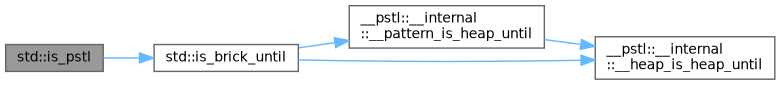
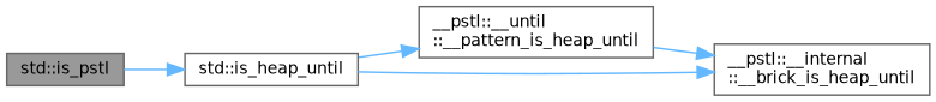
  digraph {
    rankdir=LR
    node [color=grey40 fillcolor=white fontname=Helvetica fontsize=10 shape=box style=filled]
    edge [color=steelblue1 fontname=Helvetica fontsize=10 labelfontname=Helvetica labelfontsize=10 style=solid]
    n1 [color=gray40 fillcolor=grey60 fontcolor=black height=0.2 label="std::is_pstl" width=0.4]
-   n2 [height=0.2 label="std::is_brick_until" width=0.4]
-   n3 [height=0.2 label="__pstl::__internal\l::__pattern_is_heap_until" width=0.4]
-   n4 [height=0.2 label="__pstl::__internal\l::__heap_is_heap_until" width=0.4]
+   n2 [height=0.2 label="std::is_heap_until" width=0.4]
+   n3 [height=0.2 label="__pstl::__until\l::__pattern_is_heap_until" width=0.4]
+   n4 [height=0.2 label="__pstl::__internal\l::__brick_is_heap_until" width=0.4]
    n1 -> n2
    n2 -> n3
    n2 -> n4
    n3 -> n4
  }
